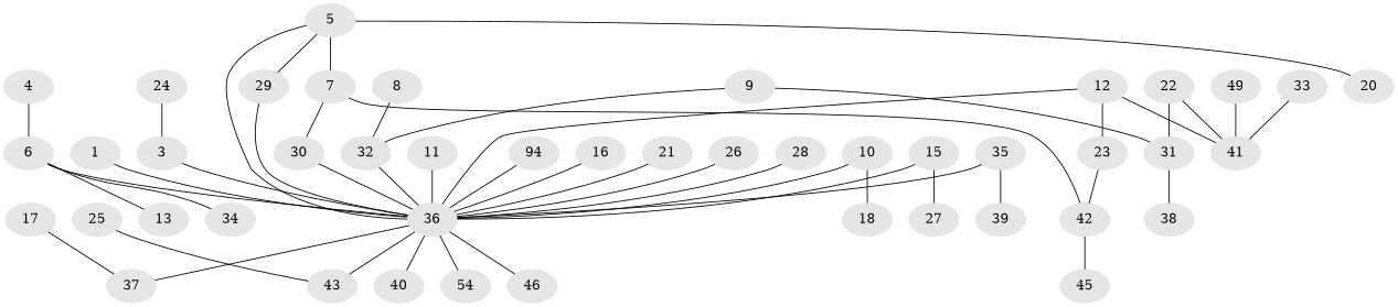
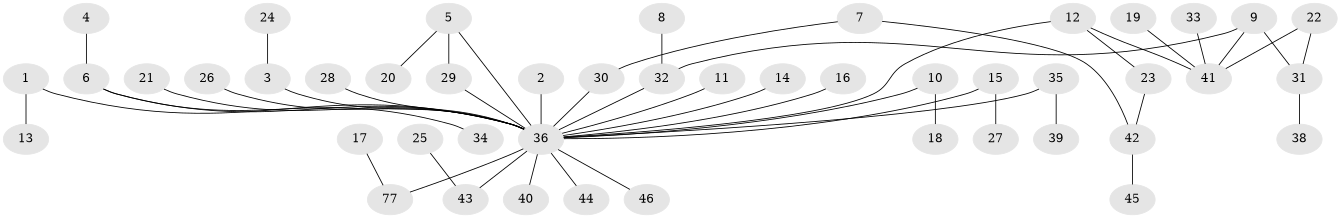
  graph {
    node [color=gray90 style=filled]
    edge [weight=1.0]
    1
    13
    36
-   37
+   37 [label=77]
    43
    40
-   44 [label=54]
+   44
    46
+   2
    3
    4
    6
    34
    5
    7
    20
    29
    30
    42
    45
    8
    32
    9
    31
    41
    38
    10
    18
    11
    12
    23
-   14 [label=94]
+   14
    15
    27
    16
    17
-   19 [label=49]
+   19
    21
    22
    24
    25
    26
    28
    33
    35
    39
-   6 -- 13
+   1 -- 13
    1 -- 36
    36 -- 37
    36 -- 43 [weight=2.0]
    36 -- 40
    36 -- 44
    36 -- 46
+   2 -- 36
    3 -- 36
    4 -- 6
    6 -- 36
    6 -- 34
    5 -- 36
-   5 -- 7 [weight=2.0]
    5 -- 20
    5 -- 29
    7 -- 30
    7 -- 42
    29 -- 36
    30 -- 36
    42 -- 45
    8 -- 32
    32 -- 36
    9 -- 32
    9 -- 31
+   9 -- 41
    31 -- 38
    10 -- 36
    10 -- 18
    11 -- 36
    12 -- 36
    12 -- 41
    12 -- 23
    23 -- 42
    14 -- 36
    15 -- 36
    15 -- 27
    16 -- 36
    17 -- 37
    19 -- 41
    21 -- 36
    22 -- 31
    22 -- 41
    24 -- 3
    25 -- 43
    26 -- 36
    28 -- 36
    33 -- 41
    35 -- 36
    35 -- 39
  }
